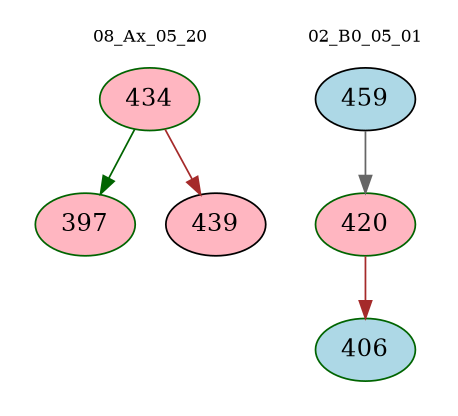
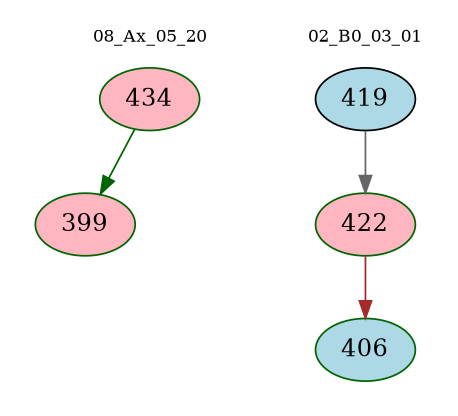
  digraph {
    node [color=darkgreen fillcolor=lightpink style=filled]
    edge [color=brown]
    n1 [label=434]
-   n2 [label=397]
-   n3 [color=black label=439]
-   n4 [color=black fillcolor=lightblue label=459]
+   n2 [label=399]
+   n4 [color=black fillcolor=lightblue label=419]
    n5 [fillcolor=lightblue label=406]
-   n6 [label=420]
+   n6 [label=422]
    subgraph cluster_1 {
      color=white
      fontsize=10
      label="08_Ax_05_20"
      n1
      n2
-     n3
    }
    subgraph cluster_2 {
      color=white
      fontsize=10
-     label="02_B0_05_01"
+     label="02_B0_03_01"
      n4
      n5
      n6
    }
    n1 -> n2 [color=darkgreen]
-   n1 -> n3
    n4 -> n6 [color=gray40]
    n6 -> n5
  }
